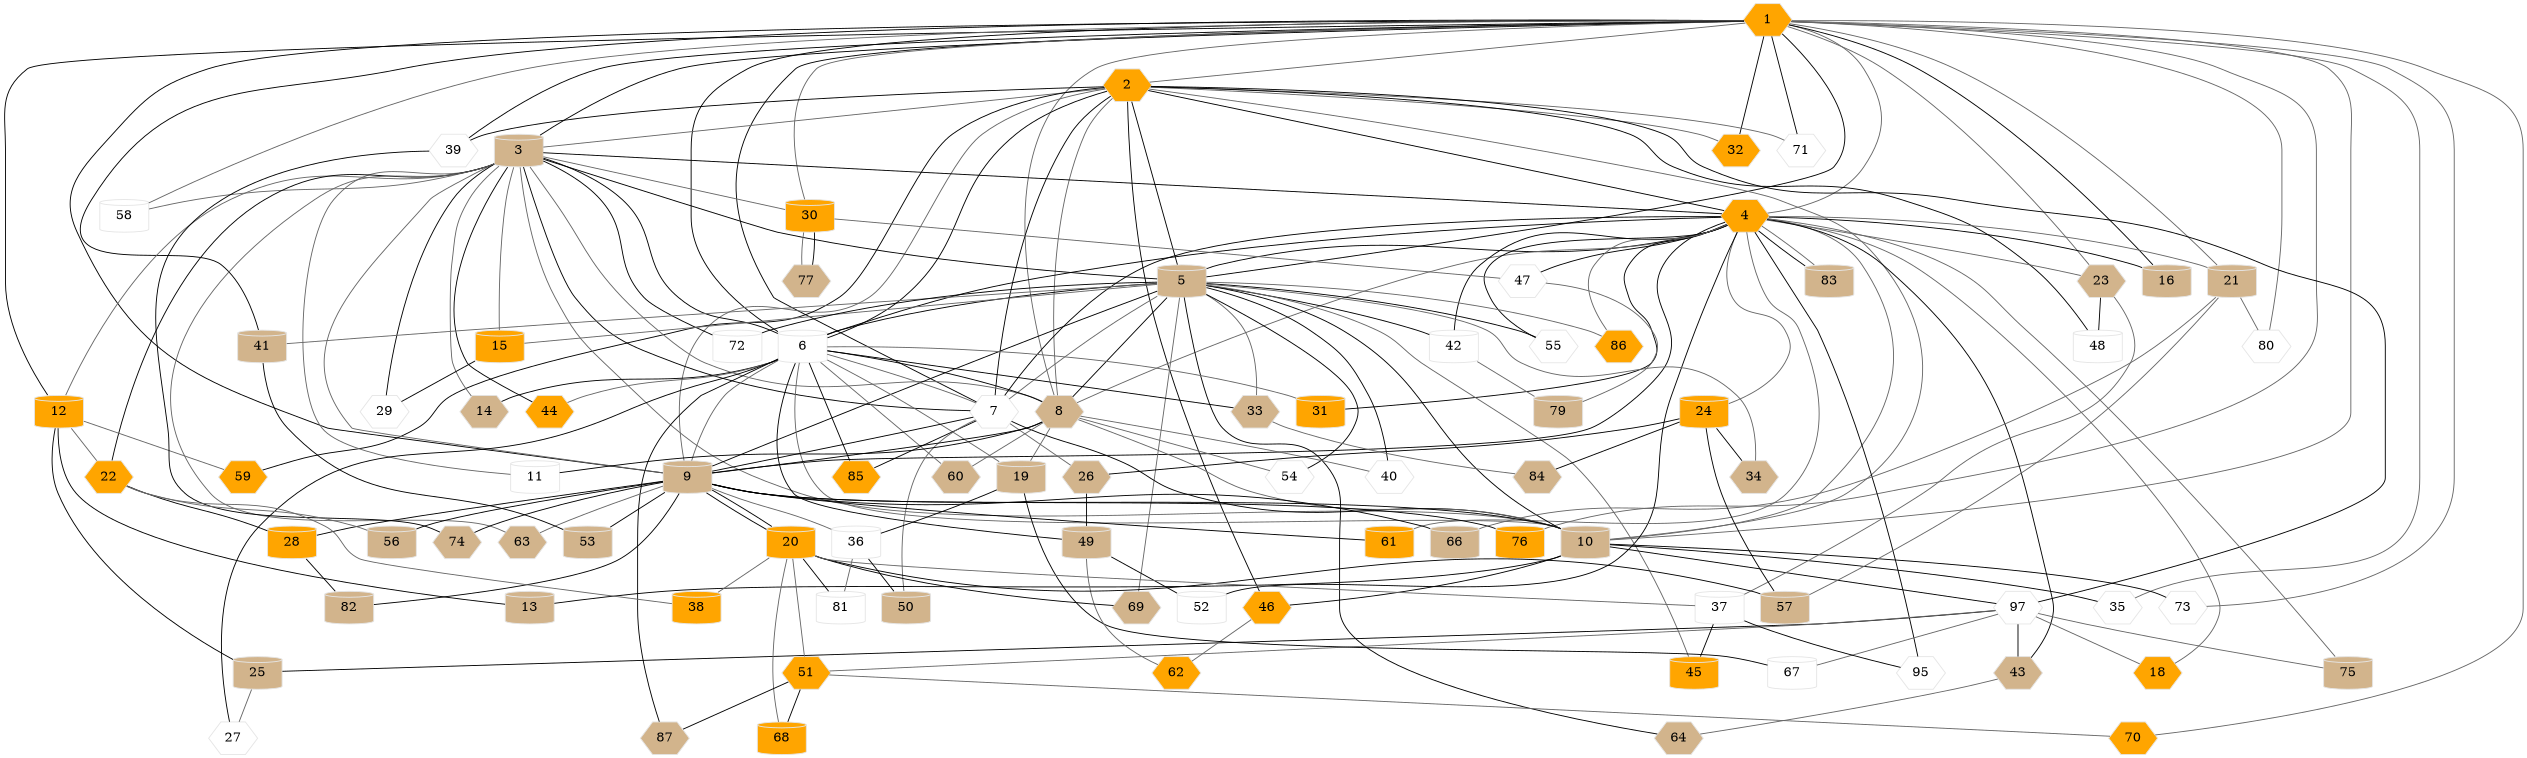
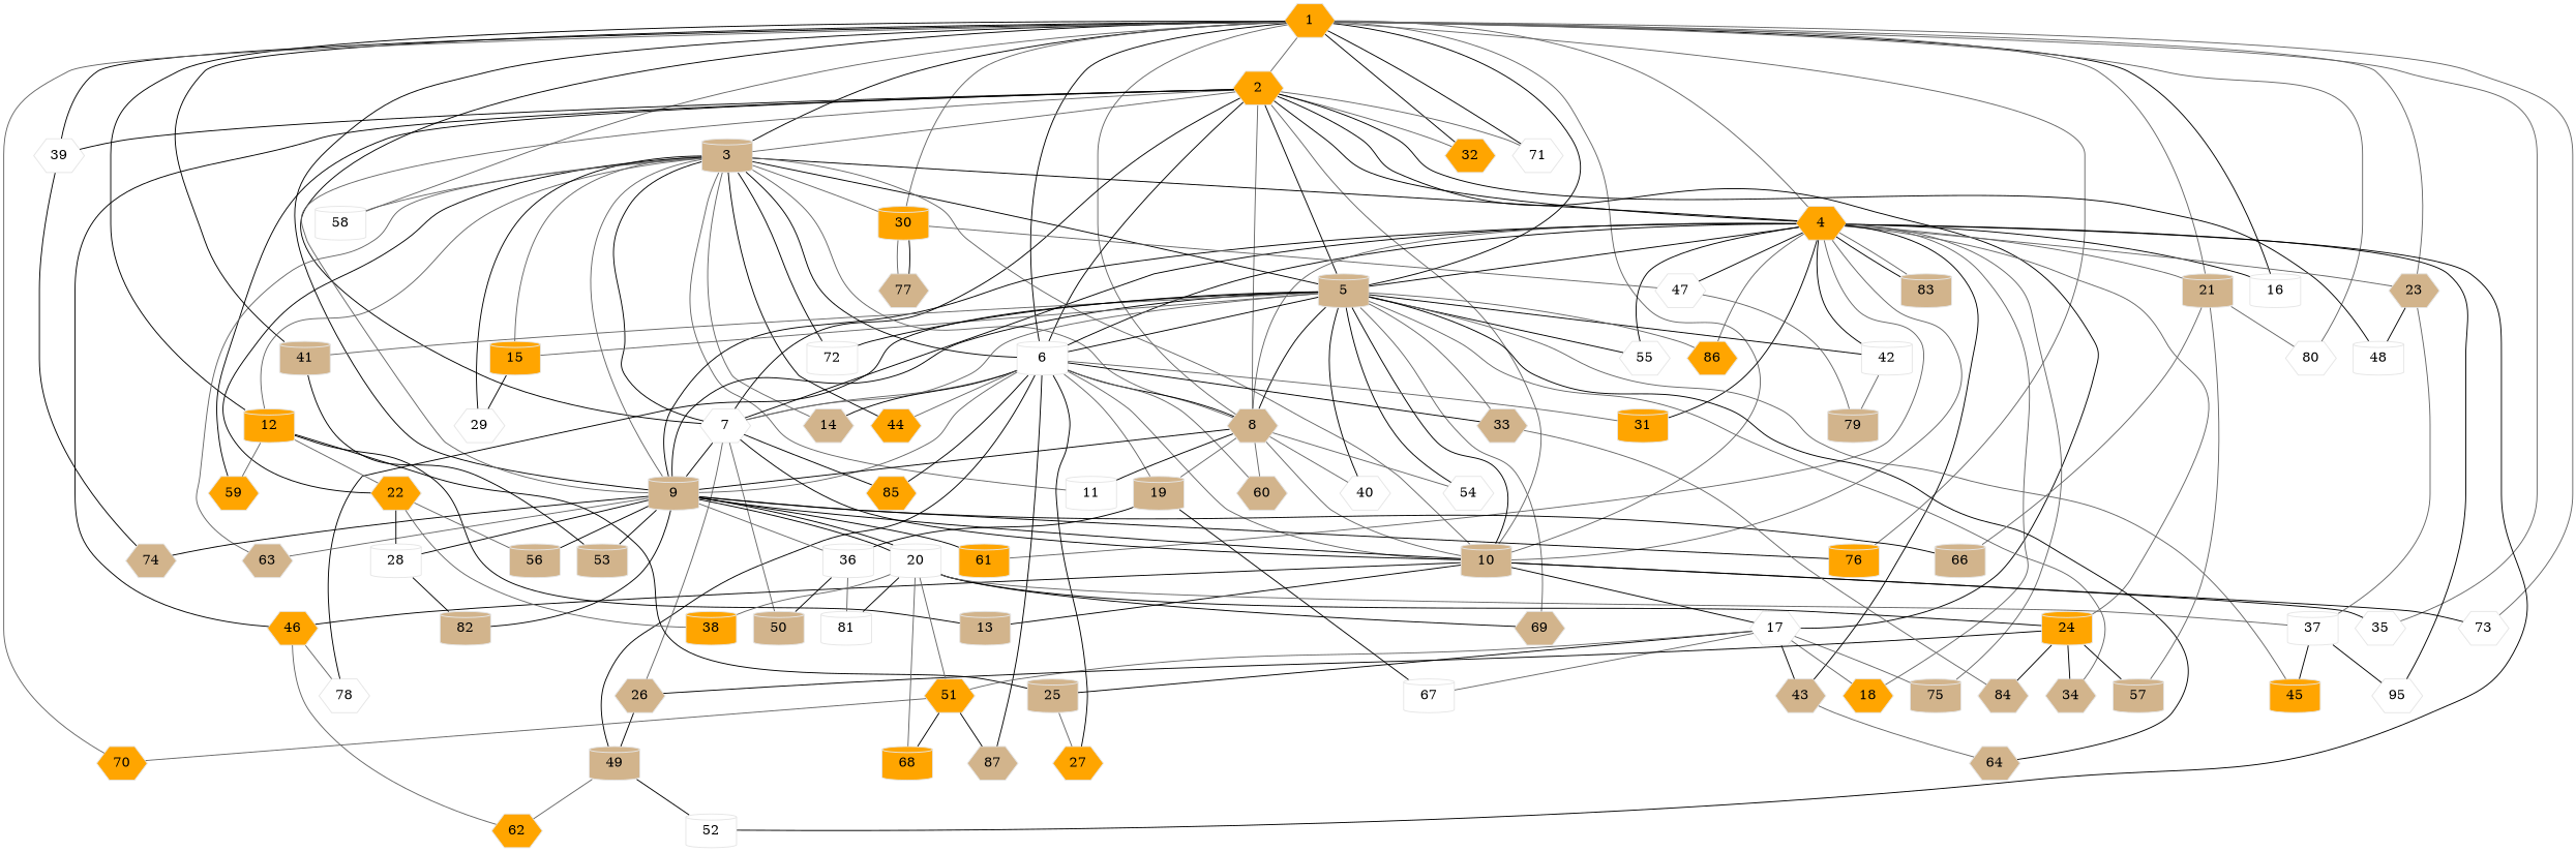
  graph {
    node [color=gray90 fillcolor=tan shape=hexagon style=filled]
    edge [color=black]
    1 [fillcolor=orange]
    2 [fillcolor=orange]
    3 [shape=cylinder]
    4 [fillcolor=orange]
    5 [shape=cylinder]
    6 [fillcolor=white shape=cylinder]
    7 [fillcolor=white]
    8
    9 [shape=cylinder]
    10 [shape=cylinder]
    12 [fillcolor=orange shape=cylinder]
-   16 [shape=cylinder]
+   16 [fillcolor=white shape=cylinder]
    21 [shape=cylinder]
    23
    30 [fillcolor=orange shape=cylinder]
    32 [fillcolor=orange]
    35 [fillcolor=white]
    39 [fillcolor=white]
    41 [shape=cylinder]
    58 [fillcolor=white shape=cylinder]
    70 [fillcolor=orange]
    71 [fillcolor=white]
    73 [fillcolor=white]
    76 [fillcolor=orange shape=cylinder]
    80 [fillcolor=white]
-   17 [fillcolor=white label=97]
+   17 [fillcolor=white]
    46 [fillcolor=orange]
    48 [fillcolor=white shape=cylinder]
    59 [fillcolor=orange]
    11 [fillcolor=white shape=cylinder]
    14
    15 [fillcolor=orange shape=cylinder]
    22 [fillcolor=orange]
    29 [fillcolor=white]
    44 [fillcolor=orange]
    63
    72 [fillcolor=white shape=cylinder]
    18 [fillcolor=orange]
    24 [fillcolor=orange shape=cylinder]
    31 [fillcolor=orange shape=cylinder]
    42 [fillcolor=white shape=cylinder]
    43
    47 [fillcolor=white]
    52 [fillcolor=white shape=cylinder]
    55 [fillcolor=white]
    61 [fillcolor=orange shape=cylinder]
    n47 [fillcolor=white label=95]
    75 [shape=cylinder]
    83 [shape=cylinder]
    86 [fillcolor=orange]
    33
    34
    40 [fillcolor=white]
    45 [fillcolor=orange shape=cylinder]
    54 [fillcolor=white]
    64
    69
+   78 [fillcolor=white]
    19 [shape=cylinder]
-   27 [fillcolor=white]
+   27 [fillcolor=orange]
    49 [shape=cylinder]
    60
    85 [fillcolor=orange]
    87
    26
    50 [shape=cylinder]
-   20 [fillcolor=orange shape=cylinder]
-   28 [fillcolor=orange shape=cylinder]
+   20 [fillcolor=white shape=cylinder]
+   28 [fillcolor=white shape=cylinder]
    36 [fillcolor=white shape=cylinder]
    53 [shape=cylinder]
    56 [shape=cylinder]
    66 [shape=cylinder]
    74
    82 [shape=cylinder]
    13 [shape=cylinder]
    25 [shape=cylinder]
    57 [shape=cylinder]
    37 [fillcolor=white shape=cylinder]
    77
    51 [fillcolor=orange]
    67 [fillcolor=white shape=cylinder]
    62 [fillcolor=orange]
    38 [fillcolor=orange shape=cylinder]
    84
    79 [shape=cylinder]
    68 [fillcolor=orange shape=cylinder]
    81 [fillcolor=white shape=cylinder]
    1 -- 2 [color=gray40]
    1 -- 3
    1 -- 4 [color=gray40]
    1 -- 5
    1 -- 6
    1 -- 7
    1 -- 8 [color=gray40]
    1 -- 9
    1 -- 10 [color=gray40]
    1 -- 12
    1 -- 16
    1 -- 21 [color=gray40]
    1 -- 23 [color=gray40]
    1 -- 30 [color=gray40]
    1 -- 32
    1 -- 35 [color=gray40]
    1 -- 39
    1 -- 41
    1 -- 58 [color=gray40]
    1 -- 70 [color=gray40]
    1 -- 71
    1 -- 73 [color=gray40]
    1 -- 76 [color=gray40]
    1 -- 80 [color=gray40]
    2 -- 3 [color=gray40]
    2 -- 4
    2 -- 5
    2 -- 6
    2 -- 7
    2 -- 8 [color=gray40]
    2 -- 9 [color=gray40]
    2 -- 10 [color=gray40]
    2 -- 32 [color=gray40]
    2 -- 39
    2 -- 71 [color=gray40]
    2 -- 17
    2 -- 46
    2 -- 48
    2 -- 59
    3 -- 4
    3 -- 5
    3 -- 6
    3 -- 7
    3 -- 8 [color=gray40]
    3 -- 9 [color=gray40]
    3 -- 10 [color=gray40]
    3 -- 12 [color=gray40]
    3 -- 30 [color=gray40]
    3 -- 58 [color=gray40]
    3 -- 11 [color=gray40]
    3 -- 14 [color=gray40]
    3 -- 15 [color=gray40]
    3 -- 22
    3 -- 29
    3 -- 44
    3 -- 63 [color=gray40]
    3 -- 72
    4 -- 5
    4 -- 6
    4 -- 7
    4 -- 8 [color=gray40]
    4 -- 9
    4 -- 10 [color=gray40]
    4 -- 16
    4 -- 21 [color=gray40]
    4 -- 23 [color=gray40]
    4 -- 18 [color=gray40]
    4 -- 24 [color=gray40]
    4 -- 31
    4 -- 42
    4 -- 43
    4 -- 47
    4 -- 52
    4 -- 55
    4 -- 61 [color=gray40]
    4 -- n47
    4 -- 75 [color=gray40]
    4 -- 83
    4 -- 83 [color=gray40]
    4 -- 86 [color=gray40]
    5 -- 6
    5 -- 7 [color=gray40]
    5 -- 8
    5 -- 9
    5 -- 10
    5 -- 41 [color=gray40]
    5 -- 15 [color=gray40]
    5 -- 72
    5 -- 42
    5 -- 55
    5 -- 86 [color=gray40]
    5 -- 33 [color=gray40]
    5 -- 34 [color=gray40]
    5 -- 40
    5 -- 45 [color=gray40]
    5 -- 54
    5 -- 64
    5 -- 69 [color=gray40]
+   5 -- 78
    6 -- 7 [color=gray40]
    6 -- 8
    6 -- 9 [color=gray40]
    6 -- 10 [color=gray40]
    6 -- 14
    6 -- 44 [color=gray40]
    6 -- 31 [color=gray40]
    6 -- 33
    6 -- 19 [color=gray40]
    6 -- 27
    6 -- 49
    6 -- 60 [color=gray40]
    6 -- 85
    6 -- 87
    7 -- 9
    7 -- 10
    7 -- 85
    7 -- 26 [color=gray40]
    7 -- 50 [color=gray40]
    8 -- 9
    8 -- 10 [color=gray40]
    8 -- 11
    8 -- 40 [color=gray40]
    8 -- 54 [color=gray40]
    8 -- 19 [color=gray40]
    8 -- 60 [color=gray40]
    9 -- 10
    9 -- 76
    9 -- 63 [color=gray40]
    9 -- 61
    9 -- 20
    9 -- 20
    9 -- 28
    9 -- 36 [color=gray40]
    9 -- 53
    9 -- 56
    9 -- 66
    9 -- 74
    9 -- 82
    10 -- 35
    10 -- 73
    10 -- 17
    10 -- 46
    10 -- 13
    12 -- 59 [color=gray40]
    12 -- 22 [color=gray40]
    12 -- 13
    12 -- 25
    21 -- 80 [color=gray40]
    21 -- 66 [color=gray40]
    21 -- 57 [color=gray40]
    23 -- 48
    23 -- 37 [color=gray40]
    30 -- 47 [color=gray40]
    30 -- 77 [color=gray40]
    30 -- 77
    39 -- 74
    41 -- 53
    17 -- 18 [color=gray40]
    17 -- 43
    17 -- 75 [color=gray40]
    17 -- 25
    17 -- 51 [color=gray40]
    17 -- 67 [color=gray40]
+   46 -- 78 [color=gray40]
    46 -- 62 [color=gray40]
    15 -- 29
    22 -- 28
    22 -- 56 [color=gray40]
    22 -- 38 [color=gray40]
    24 -- 34
    24 -- 26
    24 -- 57
    24 -- 84
    42 -- 79 [color=gray40]
    43 -- 64 [color=gray40]
    47 -- 79 [color=gray40]
    33 -- 84 [color=gray40]
    19 -- 36
    19 -- 67
    49 -- 52
    49 -- 62 [color=gray40]
    26 -- 49
-   20 -- 57
+   20 -- 24
    20 -- 69
    20 -- 37 [color=gray40]
    20 -- 51 [color=gray40]
    20 -- 38 [color=gray40]
    20 -- 68 [color=gray40]
    20 -- 81
    28 -- 82
    36 -- 50
    36 -- 81 [color=gray40]
    25 -- 27 [color=gray40]
    37 -- n47
    37 -- 45
    51 -- 70 [color=gray40]
    51 -- 87
    51 -- 68
  }
